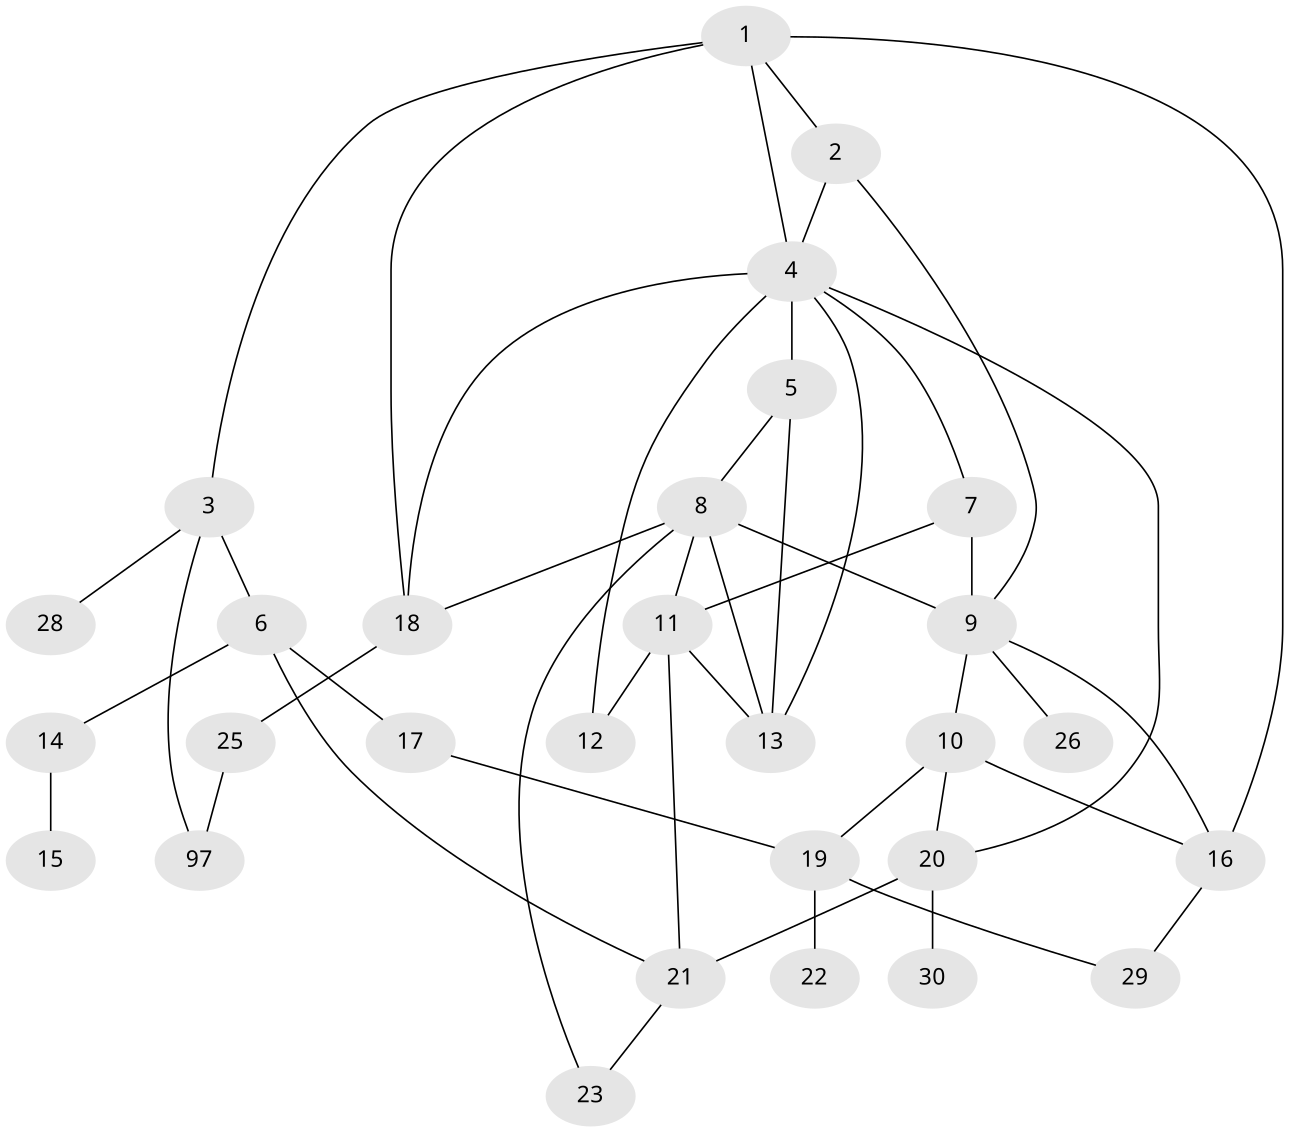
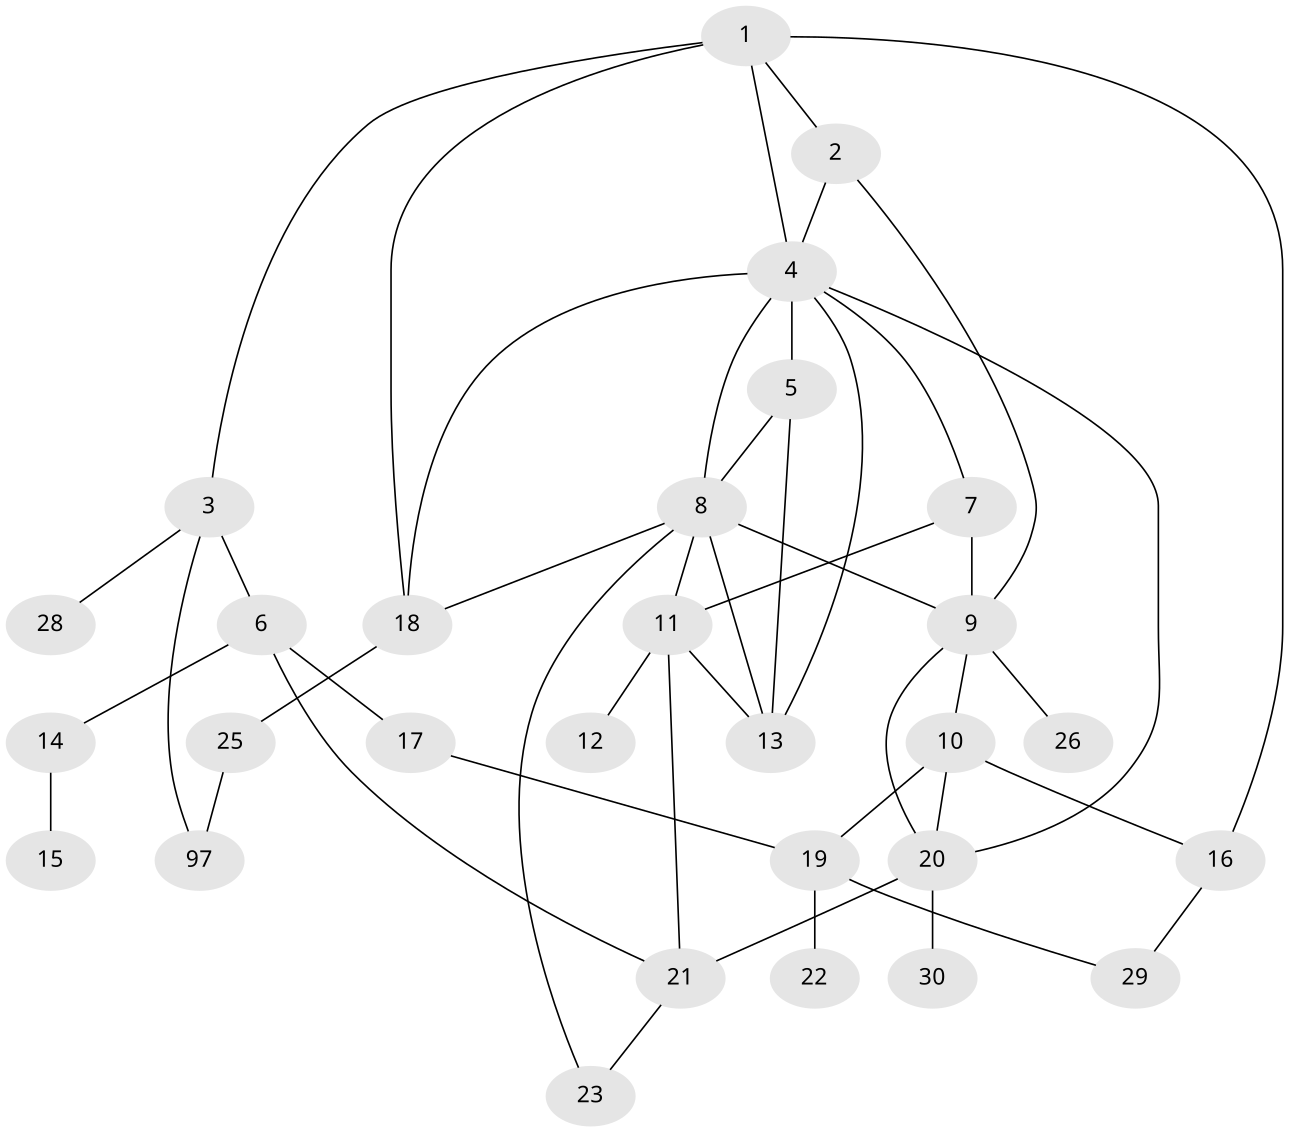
  graph {
    fontname="Noto Sans"
    node [color=gray90 fontname="Noto Sans" style=filled]
    edge [fontname="Noto Sans" weight=1.0]
    1
    2
    3
    4
    16
    18
    9
    6
    n9 [label=97]
    28
    5
    7
    8
    13
    20
    29
    25
    10
    26
    14
    15
    17
    21
    11
    23
    30
    19
    12
    22
    1 -- 2
    1 -- 3
    1 -- 4
    1 -- 16
    1 -- 18
    2 -- 4
    2 -- 9
    3 -- 6
    3 -- n9
    3 -- 28
    4 -- 18
    4 -- 5
    4 -- 7
-   4 -- 12
+   4 -- 8
    4 -- 13
    4 -- 20
    16 -- 29
    18 -- 25
-   9 -- 16 [weight=2.0]
+   9 -- 20 [weight=2.0]
    9 -- 10
    9 -- 26
    6 -- 14
    6 -- 17
    6 -- 21
    5 -- 8
    5 -- 13
    7 -- 9
    7 -- 11
    8 -- 18
    8 -- 9
    8 -- 13
    8 -- 11
    8 -- 23
    20 -- 21
    20 -- 30
    25 -- n9
    10 -- 16
    10 -- 20
    10 -- 19
    14 -- 15 [weight=2.0]
    17 -- 19
    21 -- 23
    11 -- 13
    11 -- 21 [weight=2.0]
    11 -- 12
    19 -- 29
    19 -- 22
  }
